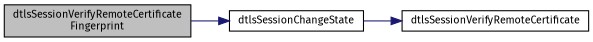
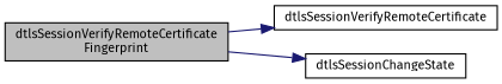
  digraph {
    fontname="Fira Sans"
    rankdir=LR
    node [color=black fillcolor=white fontname="Fira Sans" fontsize=10 shape=record style=filled]
    edge [color=midnightblue fontname="Fira Sans" fontsize=10 labelfontname=Helvetica labelfontsize=10 style=solid]
    n1 [fillcolor=grey75 fontcolor=black height=0.2 label="dtlsSessionVerifyRemoteCertificate\lFingerprint" width=0.4]
    n2 [height=0.2 label=dtlsSessionVerifyRemoteCertificate width=0.4]
    n3 [height=0.2 label=dtlsSessionChangeState width=0.4]
-   n3 -> n2
+   n1 -> n2
    n1 -> n3
  }
